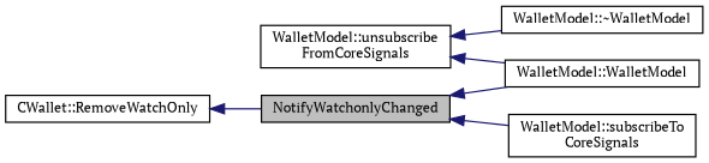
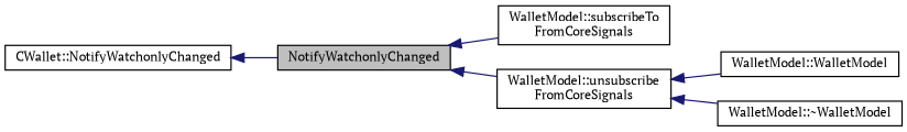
  digraph {
    fontname="PT Serif"
    rankdir=LR
    node [color=black fillcolor=white fontname="PT Serif" fontsize=10 shape=record style=filled]
    edge [color=midnightblue dir=back fontname="PT Serif" fontsize=10 labelfontname=Helvetica labelfontsize=10 style=solid]
    n1 [fillcolor=grey75 fontcolor=black height=0.2 label=NotifyWatchonlyChanged width=0.4]
-   n2 [height=0.2 label="WalletModel::subscribeTo\lCoreSignals" width=0.4]
+   n2 [height=0.2 label="WalletModel::subscribeTo\lFromCoreSignals" width=0.4]
    n3 [height=0.2 label="WalletModel::unsubscribe\lFromCoreSignals" width=0.4]
    n4 [height=0.2 label="WalletModel::WalletModel" width=0.4]
    n5 [height=0.2 label="WalletModel::~WalletModel" width=0.4]
-   n6 [height=0.2 label="CWallet::RemoveWatchOnly" width=0.4]
+   n6 [height=0.2 label="CWallet::NotifyWatchonlyChanged" width=0.4]
    n1 -> n2
-   n1 -> n4
+   n1 -> n3
    n3 -> n4
    n3 -> n5
    n6 -> n1
  }
